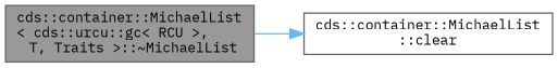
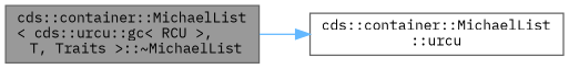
  digraph {
    rankdir=LR
    fontname="IBM Plex Mono"
    node [fontname="IBM Plex Mono" fontsize=10 shape=box style=filled]
    n1 [color=gray40 fillcolor=grey60 fontcolor=black height=0.2 label="cds::container::MichaelList\l\< cds::urcu::gc\< RCU \>,\l T, Traits \>::~MichaelList" width=0.4]
-   n2 [color=grey40 fillcolor=white height=0.2 label="cds::container::MichaelList\l::clear" width=0.4]
+   n2 [color=grey40 fillcolor=white height=0.2 label="cds::container::MichaelList\l::urcu" width=0.4]
    n1 -> n2 [color=steelblue1 fontname="IBM Plex Mono" fontsize=10 labelfontname=Helvetica labelfontsize=10 style=solid]
  }
